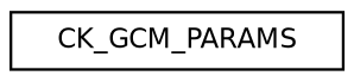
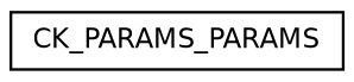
  digraph {
    rankdir=LR
-   n1 [color=black fillcolor=white fontname=Helvetica fontsize=10 height=0.2 label=CK_GCM_PARAMS shape=record style=filled width=0.4]
+   n1 [color=black fillcolor=white fontname=Helvetica fontsize=10 height=0.2 label=CK_PARAMS_PARAMS shape=record style=filled width=0.4]
  }
